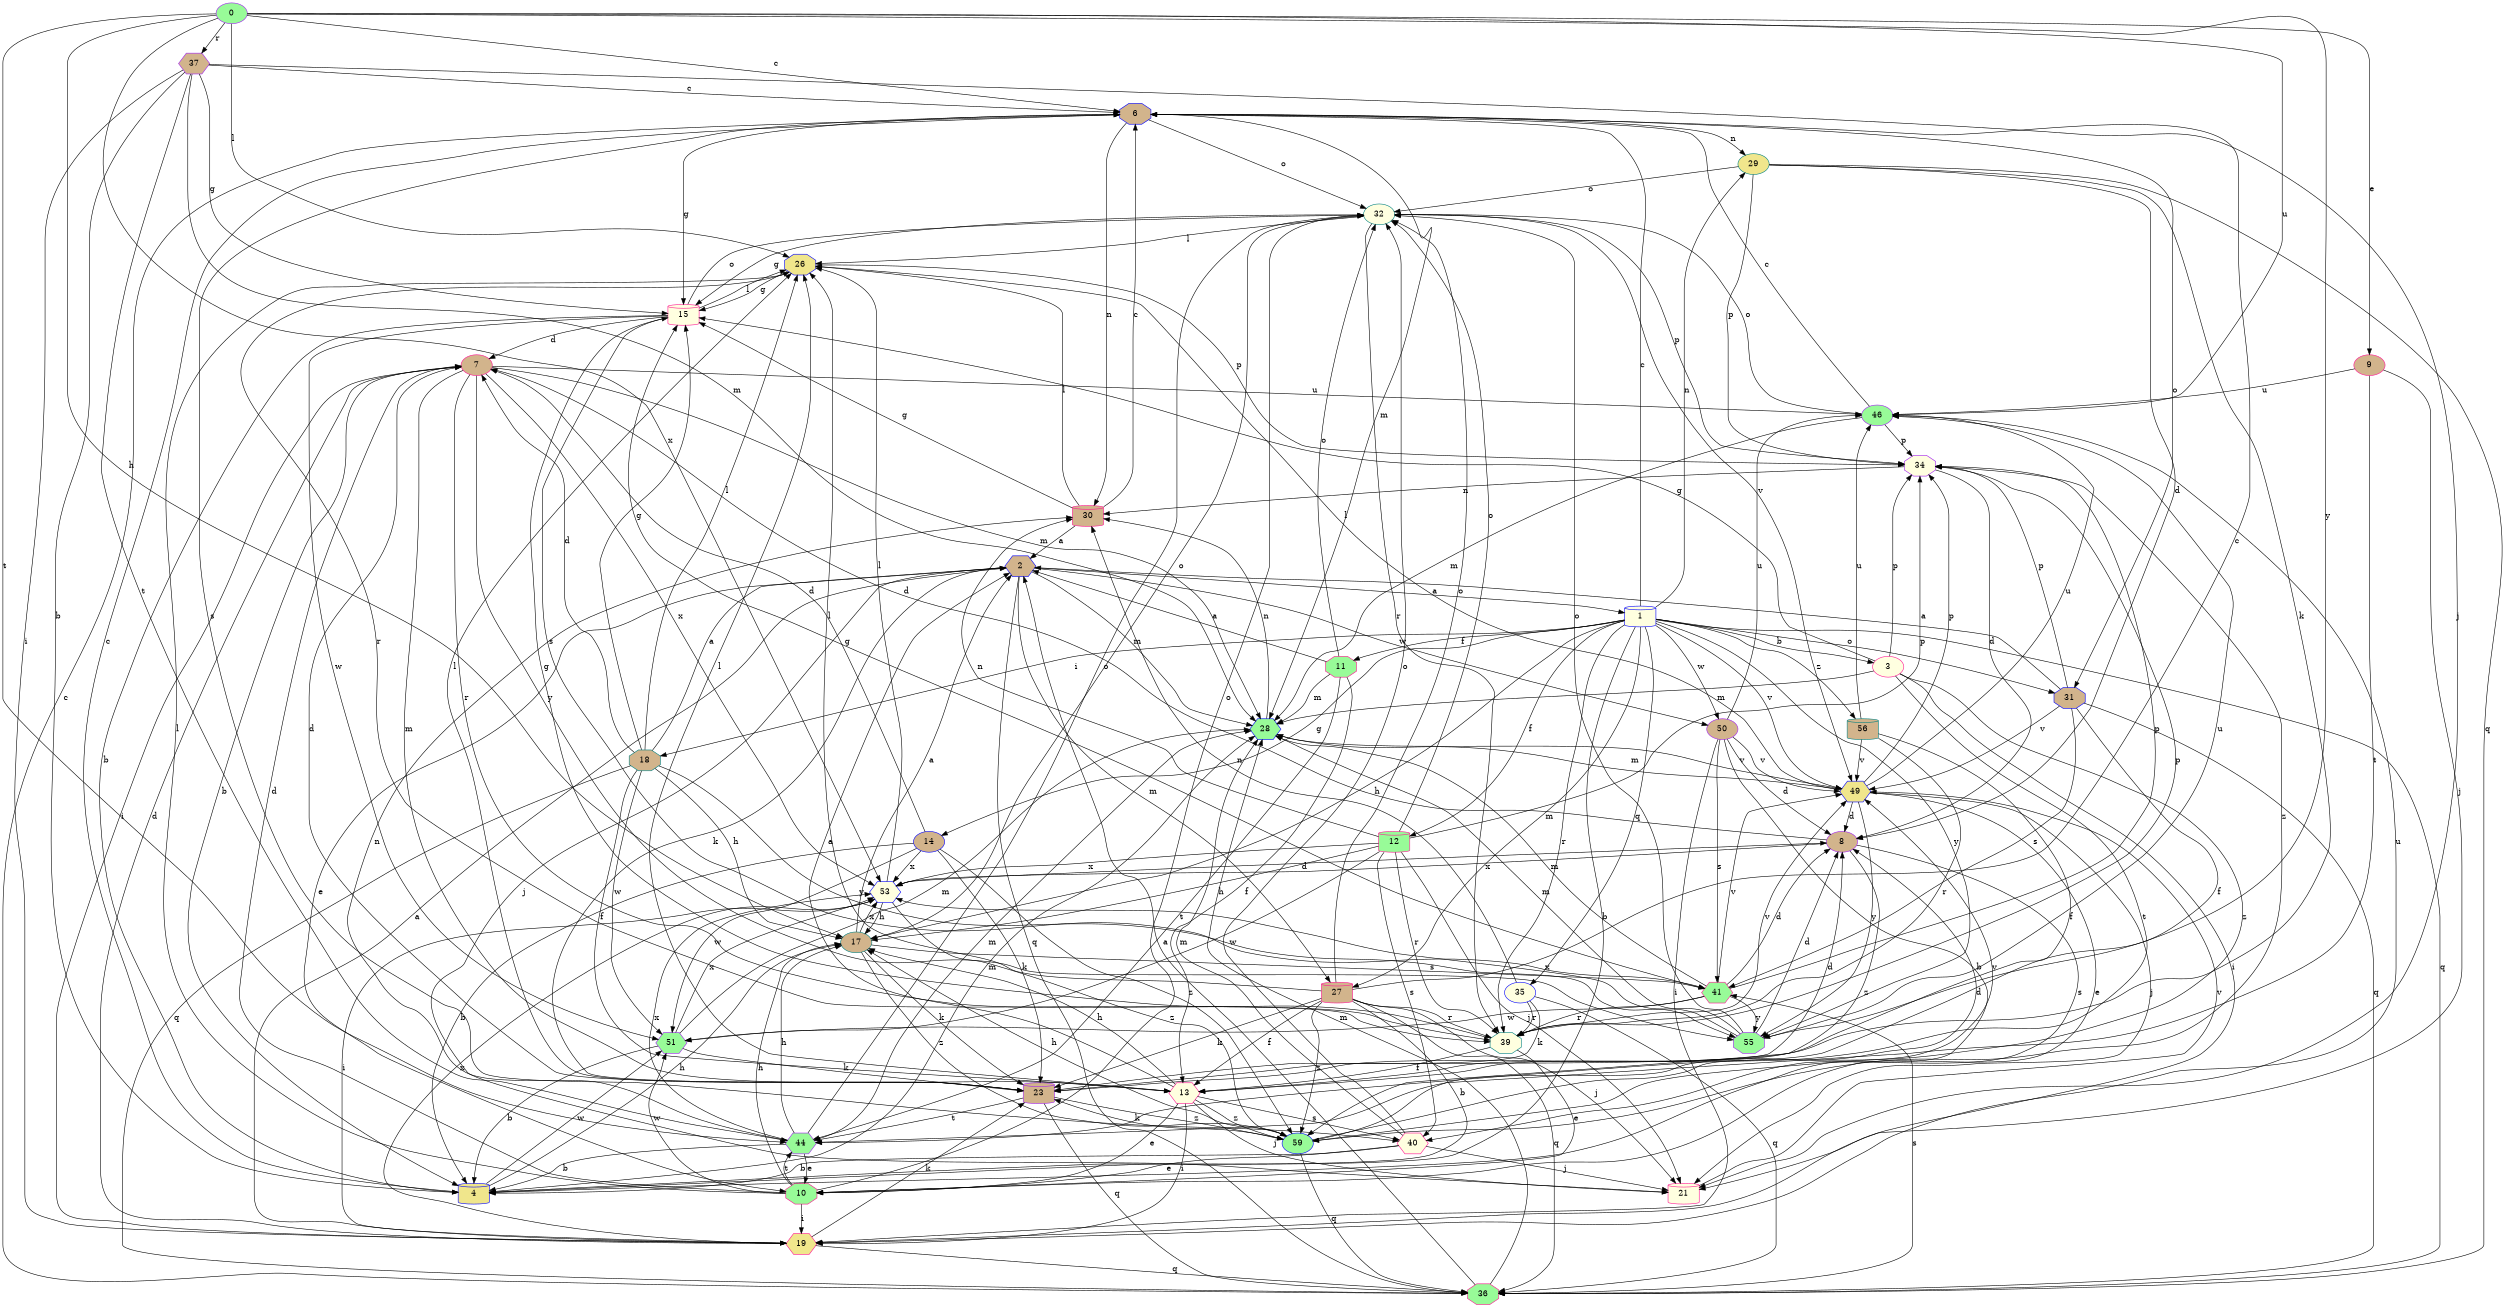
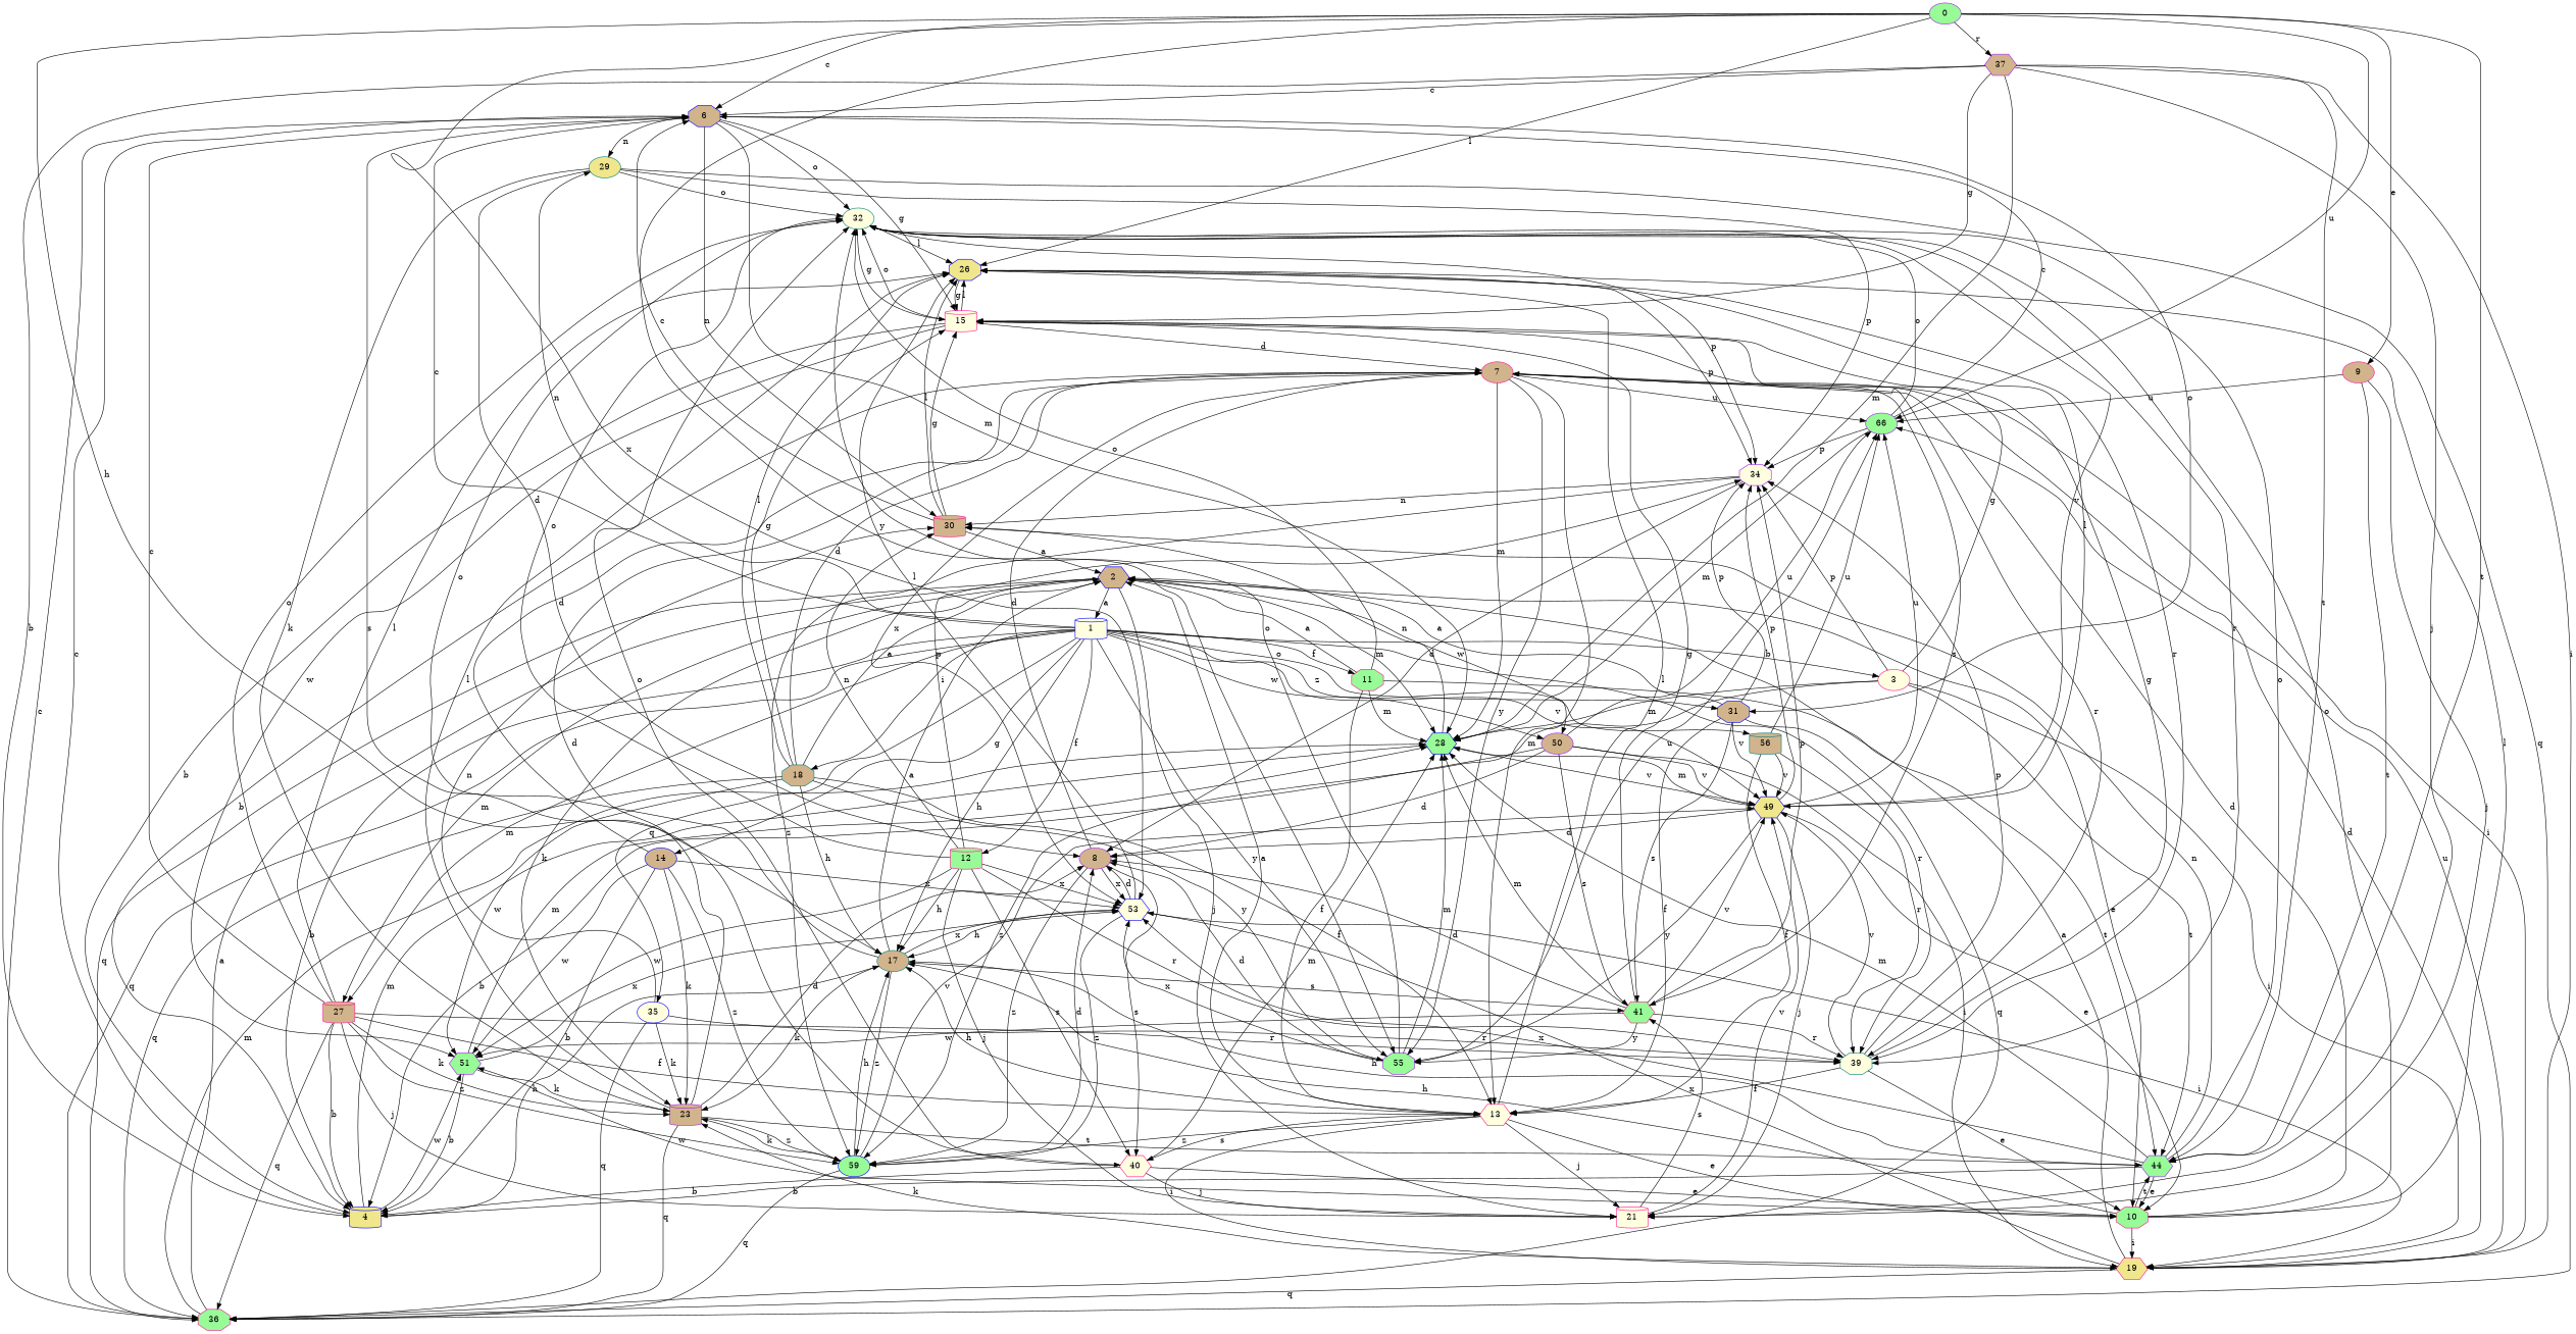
  strict digraph {
    node [color=deeppink fillcolor=tan shape=ellipse style=filled]
    0 [color=purple fillcolor=palegreen]
    6 [color=blue shape=octagon]
    9
    17 [color=teal]
    26 [color=blue fillcolor=khaki shape=octagon]
    37 [color=purple shape=hexagon]
    44 [color=purple fillcolor=palegreen shape=hexagon]
-   46 [color=purple fillcolor=palegreen]
+   46 [color=purple fillcolor=palegreen label=66]
    53 [color=blue fillcolor=lightyellow shape=hexagon]
    55 [color=purple fillcolor=palegreen shape=octagon]
    29 [color=teal fillcolor=khaki]
    31 [color=blue shape=octagon]
    28 [color=blue fillcolor=palegreen shape=hexagon]
    15 [fillcolor=lightyellow shape=cylinder]
    30 [shape=cylinder]
    32 [color=teal fillcolor=lightyellow]
    40 [fillcolor=lightyellow shape=hexagon]
    21 [fillcolor=lightyellow shape=cylinder]
    2 [color=blue shape=hexagon]
    23 [color=purple shape=cylinder]
    59 [color=blue fillcolor=palegreen]
    41 [fillcolor=palegreen shape=hexagon]
    39 [color=teal fillcolor=lightyellow shape=octagon]
    34 [color=purple fillcolor=lightyellow shape=octagon]
    4 [color=blue fillcolor=khaki shape=cylinder]
    19 [fillcolor=khaki shape=hexagon]
    10 [fillcolor=palegreen shape=octagon]
    8 [color=purple]
    1 [color=blue fillcolor=lightyellow shape=cylinder]
    3 [fillcolor=lightyellow]
    11 [fillcolor=palegreen shape=octagon]
    12 [fillcolor=palegreen shape=cylinder]
    14 [color=blue]
    18 [color=teal shape=octagon]
    27 [shape=cylinder]
    35 [color=blue fillcolor=lightyellow]
    36 [fillcolor=palegreen shape=octagon]
    49 [color=blue fillcolor=khaki shape=hexagon]
    50 [color=purple]
    56 [color=teal shape=cylinder]
    51 [color=purple fillcolor=palegreen shape=hexagon]
    13 [fillcolor=lightyellow shape=hexagon]
    7
    0 -> 6 [label=c]
    0 -> 9 [label=e]
    0 -> 17 [label=h]
    0 -> 26 [label=l]
    0 -> 37 [label=r]
    0 -> 44 [label=t]
    0 -> 46 [label=u]
    0 -> 53 [label=x]
    0 -> 55 [label=y]
    6 -> 29 [label=n]
    6 -> 31 [label=o]
    6 -> 28 [label=m]
    6 -> 15 [label=g]
    6 -> 30 [label=n]
    6 -> 32 [label=o]
    6 -> 40 [label=s]
    9 -> 44 [label=t]
    9 -> 46 [label=u]
    9 -> 21 [label=j]
    17 -> 53 [label=x]
    17 -> 32 [label=o]
    17 -> 2 [label=a]
    17 -> 23 [label=k]
    17 -> 59 [label=z]
    17 -> 41 [label=s]
    26 -> 15 [label=g]
    26 -> 39 [label=r]
    26 -> 34 [label=p]
    37 -> 6 [label=c]
    37 -> 44 [label=t]
    37 -> 28 [label=m]
    37 -> 15 [label=g]
    37 -> 21 [label=j]
    37 -> 4 [label=b]
    37 -> 19 [label=i]
    44 -> 17 [label=h]
    44 -> 53 [label=x]
    44 -> 28 [label=m]
    44 -> 30 [label=n]
    44 -> 32 [label=o]
    44 -> 4 [label=b]
    44 -> 10 [label=e]
    46 -> 6 [label=c]
    46 -> 28 [label=m]
    46 -> 32 [label=o]
    46 -> 34 [label=p]
    53 -> 17 [label=h]
    53 -> 26 [label=l]
    53 -> 59 [label=z]
    53 -> 19 [label=i]
    53 -> 8 [label=d]
    55 -> 46 [label=u]
    55 -> 53 [label=x]
    55 -> 28 [label=m]
    55 -> 32 [label=o]
    55 -> 8 [label=d]
    29 -> 32 [label=o]
    29 -> 23 [label=k]
    29 -> 34 [label=p]
    29 -> 8 [label=d]
    29 -> 36 [label=q]
    31 -> 2 [label=a]
    31 -> 41 [label=s]
    31 -> 34 [label=p]
    31 -> 36 [label=q]
    31 -> 49 [label=v]
    31 -> 13 [label=f]
    28 -> 30 [label=n]
    28 -> 49 [label=v]
    15 -> 26 [label=l]
    15 -> 32 [label=o]
    15 -> 41 [label=s]
    15 -> 4 [label=b]
    15 -> 51 [label=w]
    15 -> 7 [label=d]
    30 -> 6 [label=c]
    30 -> 26 [label=l]
    30 -> 15 [label=g]
    30 -> 2 [label=a]
    32 -> 26 [label=l]
    32 -> 15 [label=g]
    32 -> 39 [label=r]
    32 -> 34 [label=p]
    32 -> 49 [label=v]
    40 -> 28 [label=m]
    40 -> 32 [label=o]
    40 -> 21 [label=j]
    40 -> 4 [label=b]
    40 -> 10 [label=e]
    21 -> 49 [label=v]
    2 -> 28 [label=m]
    2 -> 21 [label=j]
    2 -> 23 [label=k]
    2 -> 10 [label=e]
    2 -> 1 [label=a]
    2 -> 27 [label=m]
    2 -> 36 [label=q]
    2 -> 50 [label=w]
    23 -> 26 [label=l]
    23 -> 44 [label=t]
    23 -> 59 [label=z]
    23 -> 8 [label=d]
    23 -> 36 [label=q]
    23 -> 7 [label=d]
    59 -> 17 [label=h]
    59 -> 23 [label=k]
    59 -> 8 [label=d]
    59 -> 36 [label=q]
    59 -> 49 [label=v]
    41 -> 55 [label=y]
    41 -> 28 [label=m]
    41 -> 15 [label=g]
    41 -> 39 [label=r]
    41 -> 34 [label=p]
    41 -> 8 [label=d]
    41 -> 49 [label=v]
    41 -> 51 [label=w]
    39 -> 15 [label=g]
    39 -> 34 [label=p]
    39 -> 10 [label=e]
    39 -> 49 [label=v]
    39 -> 13 [label=f]
    34 -> 30 [label=n]
    34 -> 59 [label=z]
    34 -> 8 [label=d]
    4 -> 6 [label=c]
    4 -> 17 [label=h]
    4 -> 28 [label=m]
    4 -> 51 [label=w]
    19 -> 46 [label=u]
    19 -> 53 [label=x]
    19 -> 2 [label=a]
    19 -> 23 [label=k]
    19 -> 36 [label=q]
    19 -> 7 [label=d]
    10 -> 17 [label=h]
    10 -> 26 [label=l]
    10 -> 44 [label=t]
    10 -> 32 [label=o]
    10 -> 19 [label=i]
    10 -> 51 [label=w]
    10 -> 7 [label=d]
    8 -> 53 [label=x]
    8 -> 40 [label=s]
    8 -> 59 [label=z]
    8 -> 7 [label=d]
    1 -> 6 [label=c]
    1 -> 17 [label=h]
    1 -> 55 [label=y]
    1 -> 29 [label=n]
    1 -> 31 [label=o]
    1 -> 39 [label=r]
    1 -> 4 [label=b]
    1 -> 3 [label=b]
    1 -> 11 [label=f]
    1 -> 12 [label=f]
    1 -> 14 [label=g]
    1 -> 18 [label=i]
    1 -> 27 [label=m]
    1 -> 35 [label=q]
    1 -> 36 [label=q]
    1 -> 49 [label=v]
    1 -> 50 [label=w]
    1 -> 56 [label=z]
    3 -> 44 [label=t]
    3 -> 28 [label=m]
    3 -> 15 [label=g]
    3 -> 59 [label=z]
    3 -> 34 [label=p]
    3 -> 19 [label=i]
    11 -> 44 [label=t]
    11 -> 28 [label=m]
    11 -> 32 [label=o]
    11 -> 2 [label=a]
    11 -> 13 [label=f]
    12 -> 17 [label=h]
    12 -> 53 [label=x]
    12 -> 30 [label=n]
    12 -> 32 [label=o]
    12 -> 40 [label=s]
    12 -> 21 [label=j]
    12 -> 39 [label=r]
    12 -> 34 [label=p]
    12 -> 51 [label=w]
    14 -> 53 [label=x]
    14 -> 23 [label=k]
    14 -> 59 [label=z]
    14 -> 4 [label=b]
    14 -> 51 [label=w]
    14 -> 7 [label=d]
    18 -> 17 [label=h]
    18 -> 26 [label=l]
    18 -> 55 [label=y]
    18 -> 15 [label=g]
    18 -> 2 [label=a]
    18 -> 36 [label=q]
    18 -> 51 [label=w]
    18 -> 13 [label=f]
    18 -> 7 [label=d]
    27 -> 6 [label=c]
    27 -> 26 [label=l]
    27 -> 32 [label=o]
    27 -> 21 [label=j]
    27 -> 23 [label=k]
    27 -> 59 [label=z]
    27 -> 39 [label=r]
    27 -> 4 [label=b]
    27 -> 36 [label=q]
    27 -> 13 [label=f]
    35 -> 30 [label=n]
    35 -> 23 [label=k]
    35 -> 39 [label=r]
    35 -> 36 [label=q]
    36 -> 6 [label=c]
    36 -> 28 [label=m]
    36 -> 2 [label=a]
-   36 -> 41 [label=s]
+   21 -> 41 [label=s]
    49 -> 26 [label=l]
    49 -> 46 [label=u]
    49 -> 55 [label=y]
    49 -> 28 [label=m]
    49 -> 21 [label=j]
    49 -> 34 [label=p]
    49 -> 10 [label=e]
    49 -> 8 [label=d]
    50 -> 46 [label=u]
    50 -> 41 [label=s]
    50 -> 4 [label=b]
    50 -> 19 [label=i]
    50 -> 8 [label=d]
    50 -> 49 [label=v]
    56 -> 46 [label=u]
    56 -> 39 [label=r]
    56 -> 49 [label=v]
    56 -> 13 [label=f]
    51 -> 53 [label=x]
    51 -> 28 [label=m]
    51 -> 23 [label=k]
    51 -> 4 [label=b]
    13 -> 17 [label=h]
    13 -> 26 [label=l]
    13 -> 40 [label=s]
    13 -> 21 [label=j]
    13 -> 2 [label=a]
    13 -> 59 [label=z]
    13 -> 19 [label=i]
    13 -> 10 [label=e]
    7 -> 46 [label=u]
    7 -> 53 [label=x]
    7 -> 55 [label=y]
    7 -> 28 [label=m]
    7 -> 39 [label=r]
    7 -> 4 [label=b]
    7 -> 19 [label=i]
    7 -> 13 [label=m]
  }
